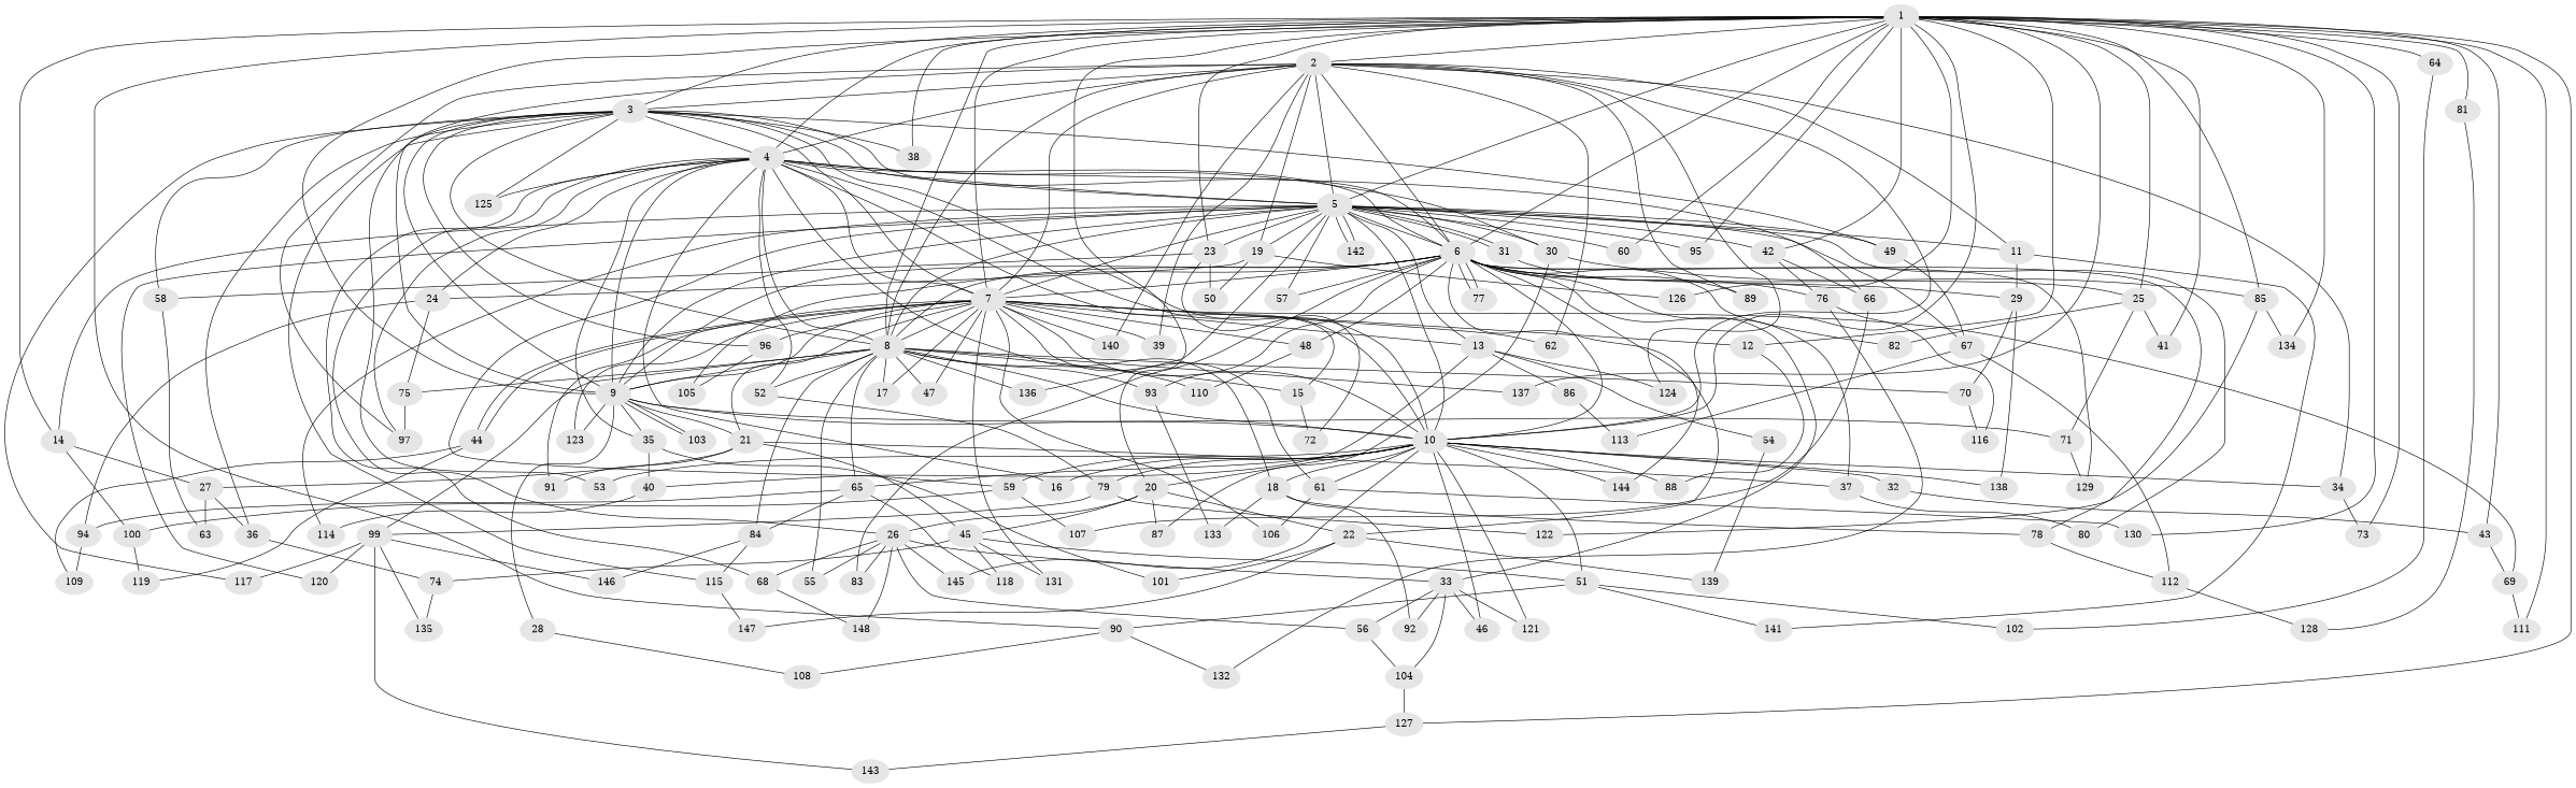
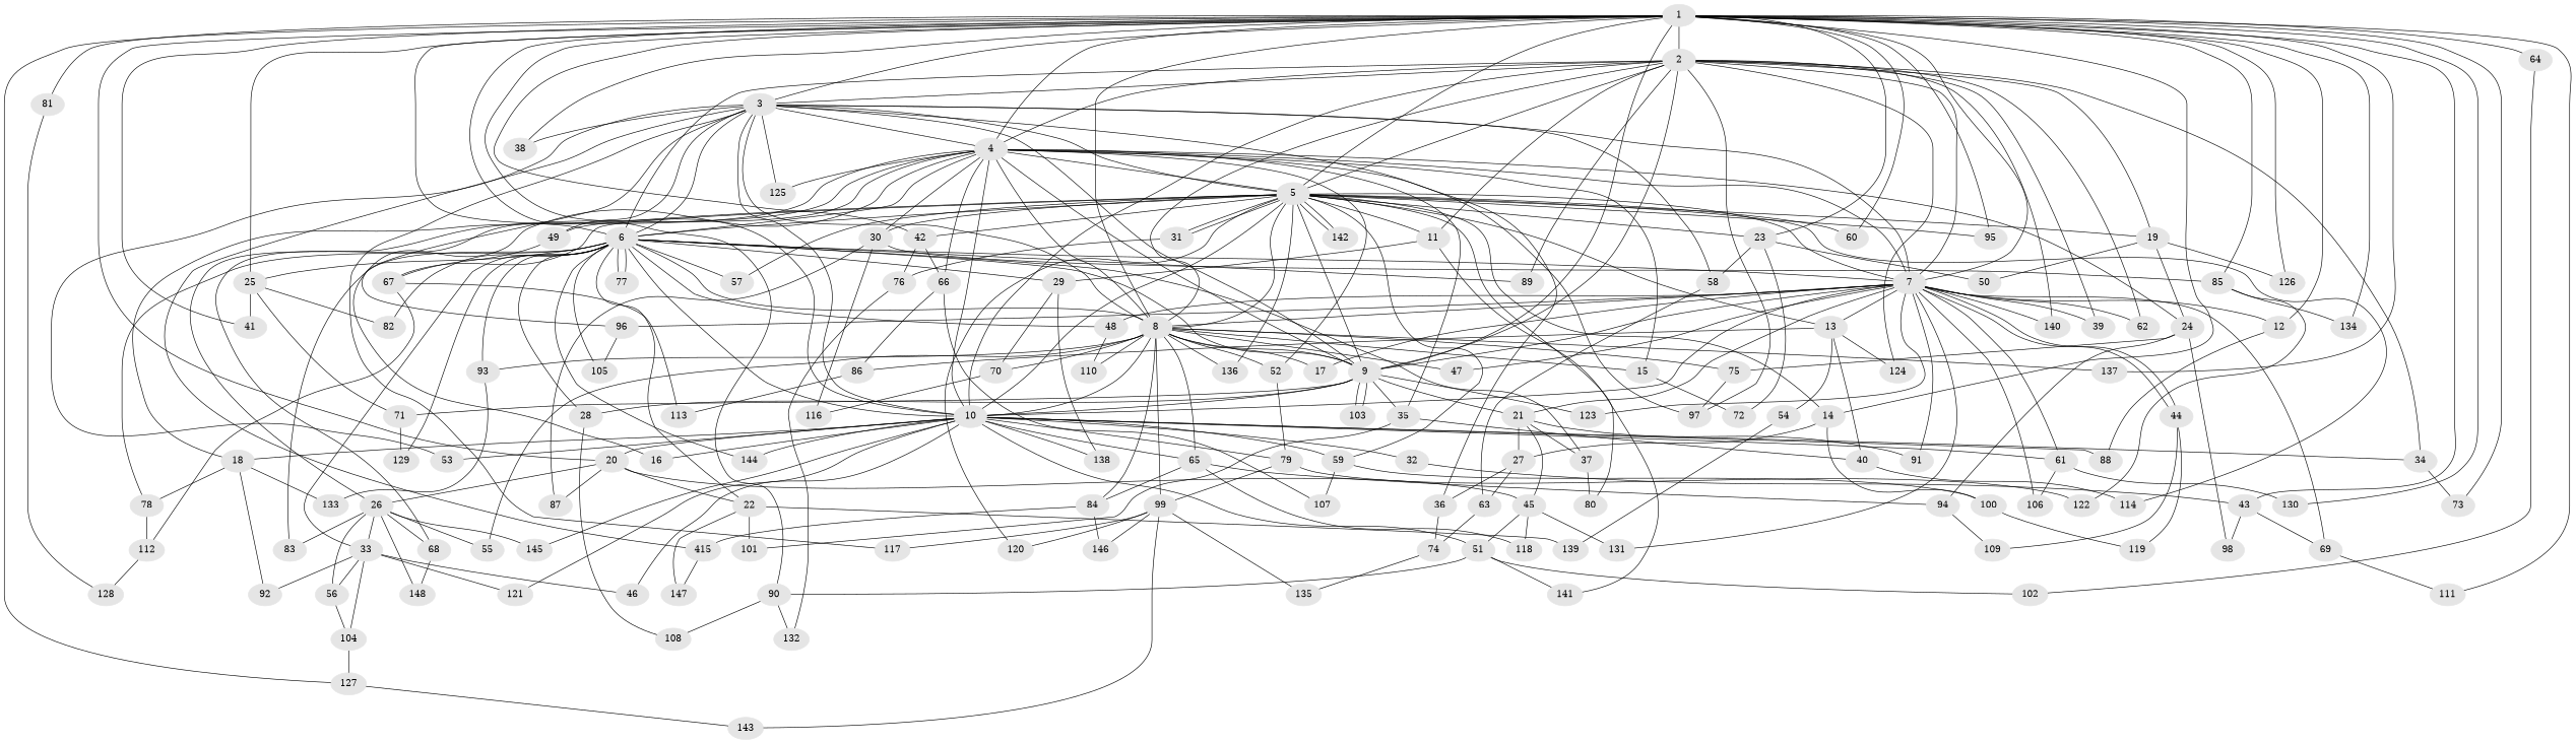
  graph {
    node [color=gray90 style=filled]
    1
    2
    3
    4
    5
    6
    7
    8
    9
    10
    12
    14
    20
    23
    25
    38
    41
    42
    43
    60
    64
    73
    81
    85
    90
    95
    111
    126
    127
    130
    134
    137
    11
    19
    34
    39
    62
    89
    97
    124
    140
    36
    49
    53
    58
    96
-   115
+   115 [label=415]
    117
    125
    15
    16
    18
    24
    26
    30
    35
    52
    66
    68
    13
    31
    57
    59
    67
    80
    114
    120
    136
    142
    22
    28
    29
    33
    37
    48
    77
    78
    82
    83
    93
    105
    129
    144
    17
    21
    44
    47
    61
    69
    91
    106
    123
    131
    55
    65
    70
    75
    84
    99
    110
    71
    103
    32
    46
    51
    79
    88
    121
    138
    145
    27
    100
    45
    87
    72
    50
    76
+   98
    102
    128
    122
    108
    132
    143
    141
    54
    139
    74
    63
    147
    92
    133
    94
    56
    148
    116
    40
    101
    86
    107
    112
    113
    104
    109
    119
    118
    146
    135
    1 -- 2
    1 -- 3
    1 -- 4
    1 -- 5
    1 -- 6
    1 -- 7
    1 -- 8
    1 -- 9
    1 -- 10
    1 -- 12
    1 -- 14
    1 -- 20
    1 -- 23
    1 -- 25
    1 -- 38
    1 -- 41
    1 -- 42
    1 -- 43
    1 -- 60
    1 -- 64
    1 -- 73
    1 -- 81
    1 -- 85
    1 -- 90
    1 -- 95
    1 -- 111
    1 -- 126
    1 -- 127
    1 -- 130
    1 -- 134
    1 -- 137
    2 -- 3
    2 -- 4
    2 -- 5
    2 -- 6
    2 -- 7
    2 -- 8
    2 -- 9
    2 -- 10
    2 -- 11
    2 -- 19
    2 -- 34
    2 -- 39
    2 -- 62
    2 -- 89
    2 -- 97
    2 -- 124
    2 -- 140
    3 -- 4
    3 -- 5
    3 -- 6
    3 -- 7
    3 -- 8
    3 -- 9
    3 -- 10
    3 -- 38
    3 -- 36
    3 -- 49
    3 -- 53
    3 -- 58
    3 -- 96
    3 -- 115
    3 -- 117
    3 -- 125
    4 -- 5
    4 -- 6
    4 -- 7
    4 -- 8
    4 -- 9
    4 -- 10
    4 -- 97
    4 -- 125
    4 -- 15
    4 -- 16
    4 -- 18
    4 -- 24
    4 -- 26
    4 -- 30
    4 -- 35
    4 -- 52
    4 -- 66
    4 -- 68
    5 -- 6
    5 -- 7
    5 -- 8
    5 -- 9
    5 -- 10
    5 -- 14
    5 -- 23
    5 -- 42
    5 -- 60
    5 -- 95
    5 -- 11
    5 -- 19
    5 -- 49
    5 -- 30
    5 -- 13
    5 -- 31
    5 -- 31
    5 -- 57
    5 -- 59
    5 -- 67
    5 -- 80
    5 -- 114
    5 -- 120
    5 -- 136
    5 -- 142
    5 -- 142
    6 -- 7
    6 -- 8
    6 -- 9
    6 -- 10
    6 -- 25
    6 -- 89
    6 -- 57
    6 -- 22
+   6 -- 28
    6 -- 29
    6 -- 33
    6 -- 37
    6 -- 48
    6 -- 77
    6 -- 77
    6 -- 78
    6 -- 82
    6 -- 83
    6 -- 93
    6 -- 105
    6 -- 129
    6 -- 144
    7 -- 8
    7 -- 9
    7 -- 10
    7 -- 12
    7 -- 39
    7 -- 62
    7 -- 140
    7 -- 96
    7 -- 13
    7 -- 48
    7 -- 17
    7 -- 21
    7 -- 44
    7 -- 44
    7 -- 47
    7 -- 61
    7 -- 69
    7 -- 91
    7 -- 106
    7 -- 123
    7 -- 131
    8 -- 9
    8 -- 10
    8 -- 137
    8 -- 15
    8 -- 52
    8 -- 136
    8 -- 93
    8 -- 17
    8 -- 47
    8 -- 55
    8 -- 65
    8 -- 70
    8 -- 75
    8 -- 84
    8 -- 99
    8 -- 110
    9 -- 10
    9 -- 35
    9 -- 28
    9 -- 21
    9 -- 123
    9 -- 71
    9 -- 103
    9 -- 103
    10 -- 20
    10 -- 34
    10 -- 53
    10 -- 16
    10 -- 18
    10 -- 59
    10 -- 144
    10 -- 61
    10 -- 65
    10 -- 32
    10 -- 46
    10 -- 51
    10 -- 79
    10 -- 88
    10 -- 121
    10 -- 138
    10 -- 145
    12 -- 88
    14 -- 27
    14 -- 100
    20 -- 26
    20 -- 22
    20 -- 45
    20 -- 87
    23 -- 58
    23 -- 72
    23 -- 50
    25 -- 41
    25 -- 82
    25 -- 71
    42 -- 66
    42 -- 76
    43 -- 69
+   43 -- 98
    64 -- 102
    81 -- 128
    85 -- 134
    85 -- 122
    90 -- 108
    90 -- 132
    127 -- 143
    11 -- 29
    11 -- 141
    19 -- 126
    19 -- 24
    19 -- 50
    34 -- 73
    36 -- 74
    49 -- 67
    58 -- 63
    96 -- 105
    115 -- 147
    15 -- 72
    18 -- 78
    18 -- 92
    18 -- 133
    24 -- 75
+   24 -- 98
    24 -- 94
    26 -- 68
    26 -- 33
    26 -- 83
    26 -- 55
    26 -- 145
    26 -- 56
    26 -- 148
    30 -- 85
    30 -- 87
-   76 -- 116
+   30 -- 116
    35 -- 40
    35 -- 101
    52 -- 79
+   66 -- 86
    66 -- 107
    68 -- 148
    13 -- 124
    13 -- 54
    13 -- 40
    13 -- 86
    31 -- 76
    59 -- 100
    59 -- 107
    67 -- 112
    67 -- 113
    22 -- 139
    22 -- 147
    22 -- 101
    28 -- 108
    29 -- 70
    29 -- 138
    33 -- 46
    33 -- 121
    33 -- 92
    33 -- 56
    33 -- 104
    37 -- 80
    48 -- 110
    78 -- 112
    93 -- 133
    21 -- 37
    21 -- 91
    21 -- 27
    21 -- 45
    44 -- 109
    44 -- 119
    61 -- 130
    61 -- 106
    69 -- 111
    65 -- 84
    65 -- 94
    65 -- 118
    70 -- 116
    75 -- 97
    84 -- 115
    84 -- 146
    99 -- 117
    99 -- 120
    99 -- 143
    99 -- 146
    99 -- 135
    71 -- 129
    32 -- 43
    51 -- 90
    51 -- 102
    51 -- 141
    79 -- 99
    79 -- 122
    27 -- 36
    27 -- 63
    100 -- 119
    45 -- 131
    45 -- 51
    45 -- 118
    76 -- 132
    54 -- 139
    74 -- 135
-   45 -- 74
+   63 -- 74
    94 -- 109
    56 -- 104
    40 -- 114
    86 -- 113
    112 -- 128
    104 -- 127
  }
